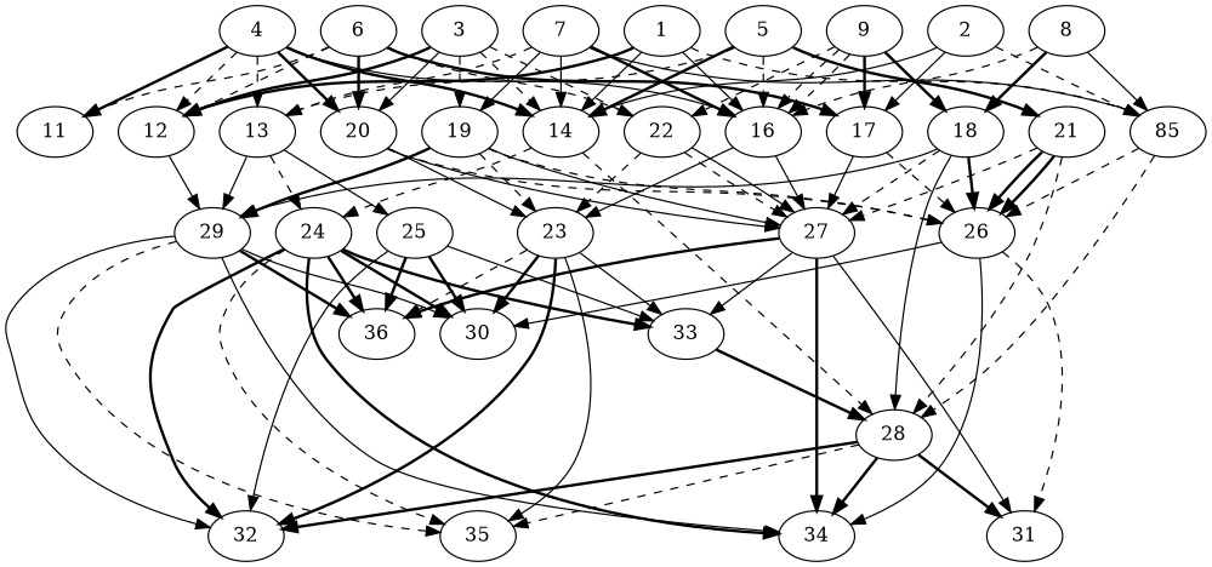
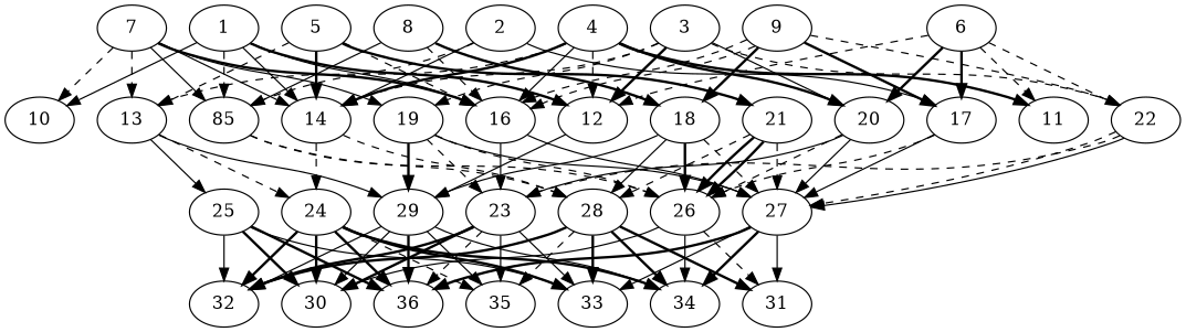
  digraph {
    node [alpha=0.05]
    edge [style=dashed]
    1 [alpha=0.06 expect_size=21607881404365930496]
+   10 [alpha=0.09 expect_size=5086086823833820]
    12 [alpha=0.04 expect_size=21721573620023558144]
    14 [alpha=0.19 expect_size=1195912499447201792000]
    n5 [alpha=0.14 expect_size=42439912414138456 label=85]
    16 [alpha=0.10 expect_size=20026827701253176]
    29 [alpha=0.07 expect_size=40678756525982784]
    24 [alpha=0.06 expect_size=1555474637996521684992]
    28 [alpha=0.10 expect_size=171504704043008131072]
    26 [alpha=0.04 expect_size=407014444632012]
    23 [alpha=0.09 expect_size=1115115330655745998848]
    27 [alpha=0.01 expect_size=13026135109533696000]
    30 [alpha=0.02 expect_size=120011064158567006208]
    32 [expect_size=1044013025092500]
    35 [expect_size=1849269963045398784]
    36 [alpha=0.15 expect_size=681954256034463744000]
    34 [alpha=0.02 expect_size=3418642987585162752]
    33 [alpha=0.20 expect_size=2487866807534665728]
    31 [alpha=0.11 expect_size=774238182826945019904]
    2 [alpha=0.03 expect_size=27503981832047689728]
    17 [alpha=0.14 expect_size=281318475794676187136]
    3 [alpha=0.08 expect_size=199477731811456480]
    19 [expect_size=11722366916755456000]
    20 [alpha=0.03 expect_size=37716592011742808]
    22 [expect_size=731843082872935]
    4 [expect_size=22015544780532660]
    11 [alpha=0.09 expect_size=26921442846886800]
    13 [alpha=0.18 expect_size=3276426052889575]
    25 [alpha=0.14 expect_size=67668710550112256]
    5 [alpha=0.11 expect_size=232536286370698]
    21 [alpha=0.19 expect_size=18074821177238355968]
    6 [alpha=0.02 expect_size=9181151380232148]
    7 [alpha=0.10 expect_size=27383502011260576]
    8 [alpha=0.16 expect_size=1439066011135784192]
    18 [alpha=0.07 expect_size=15742800656072188]
    9 [alpha=0.20 expect_size=2268314716733201664]
+   1 -> 10 [style=solid]
    1 -> 12 [style=bold]
    1 -> 14 [style=solid]
    1 -> n5
    1 -> 16 [style=solid]
    12 -> 29 [style=solid]
    14 -> 24
    14 -> 28
    n5 -> 28
    n5 -> 26
    16 -> 23 [style=solid]
    16 -> 27 [style=solid]
    29 -> 30 [style=solid]
    29 -> 32 [style=solid]
-   29 -> 35
+   29 -> 35 [style=solid]
    29 -> 36 [style=bold]
    29 -> 34 [style=solid]
    24 -> 30 [style=bold]
    24 -> 32 [style=bold]
    24 -> 35
    24 -> 36 [style=bold]
    24 -> 34 [style=bold]
    24 -> 33 [style=bold]
    28 -> 32 [style=bold]
    28 -> 35
    28 -> 34 [style=bold]
-   33 -> 28 [style=bold]
+   28 -> 33 [style=bold]
    28 -> 31 [style=bold]
    26 -> 30 [style=solid]
    26 -> 34 [style=solid]
    26 -> 31
    23 -> 30 [style=bold]
    23 -> 32 [style=bold]
    23 -> 35 [style=solid]
    23 -> 36
    23 -> 33 [style=solid]
    27 -> 36 [style=bold]
    27 -> 34 [style=bold]
    27 -> 33 [style=solid]
    27 -> 31 [style=solid]
    2 -> 14 [style=solid]
    2 -> n5
    2 -> 17 [style=solid]
    17 -> 26
    17 -> 27 [style=solid]
    3 -> 12 [style=bold]
    3 -> 14
    3 -> 19
    3 -> 20 [style=solid]
    3 -> 22
    19 -> 29 [style=bold]
    19 -> 26
    19 -> 23
    19 -> 27 [style=solid]
    20 -> 26
    20 -> 23 [style=solid]
    20 -> 27 [style=solid]
    22 -> 23
    22 -> 27
    22 -> 27 [style=solid]
    4 -> 12
    4 -> 14 [style=bold]
    4 -> 16 [style=solid]
    4 -> 20 [style=bold]
    4 -> 11 [style=bold]
    4 -> 13
    13 -> 29 [style=solid]
    13 -> 24
    13 -> 25 [style=solid]
    25 -> 30 [style=bold]
    25 -> 32 [style=solid]
    25 -> 36 [style=bold]
    25 -> 33 [style=solid]
    5 -> 14 [style=bold]
    5 -> 16
    5 -> 13
    5 -> 21 [style=bold]
    21 -> 28
    21 -> 26 [style=bold]
    21 -> 26 [style=bold]
    21 -> 27
    6 -> 12
    6 -> 17 [style=bold]
    6 -> 20 [style=bold]
    6 -> 22
    6 -> 11
+   7 -> 10
    7 -> 14 [style=solid]
    7 -> n5 [style=solid]
    7 -> 16 [style=bold]
    7 -> 19 [style=solid]
    7 -> 13
    8 -> n5 [style=solid]
    8 -> 16
    8 -> 18 [style=bold]
    18 -> 29 [style=solid]
    18 -> 28 [style=solid]
    18 -> 26 [style=bold]
    18 -> 27
    9 -> 16
    9 -> 16
    9 -> 17 [style=bold]
    9 -> 22
    9 -> 18 [style=bold]
  }
